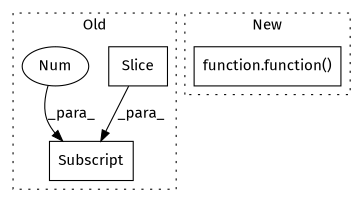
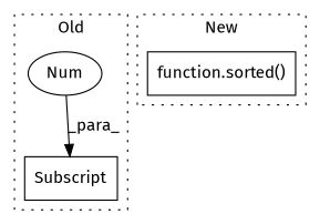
  digraph {
    fontname="Fira Sans"
    node [fontname="Fira Sans" shape=box]
    edge [fontname="Fira Sans"]
-   n1 [a=80 l=3 label=Slice s=2360]
    n2 [a=76 l=2 label=Num s=2361 shape=ellipse]
    n3 [a=63 l="24,0" label=Subscript s="2340,0"]
-   n4 [a=75 l="7,1" label="function.function()" s="2124,2164"]
+   n4 [a=75 l="7,1" label="function.sorted()" s="2124,2164"]
    subgraph cluster_1 {
      label=Old
      style=dotted
-     n1
      n2
      n3
    }
    subgraph cluster_2 {
      label=New
      style=dotted
      n4
    }
-   n1 -> n3 [label=_para_]
    n2 -> n3 [label=_para_]
  }
